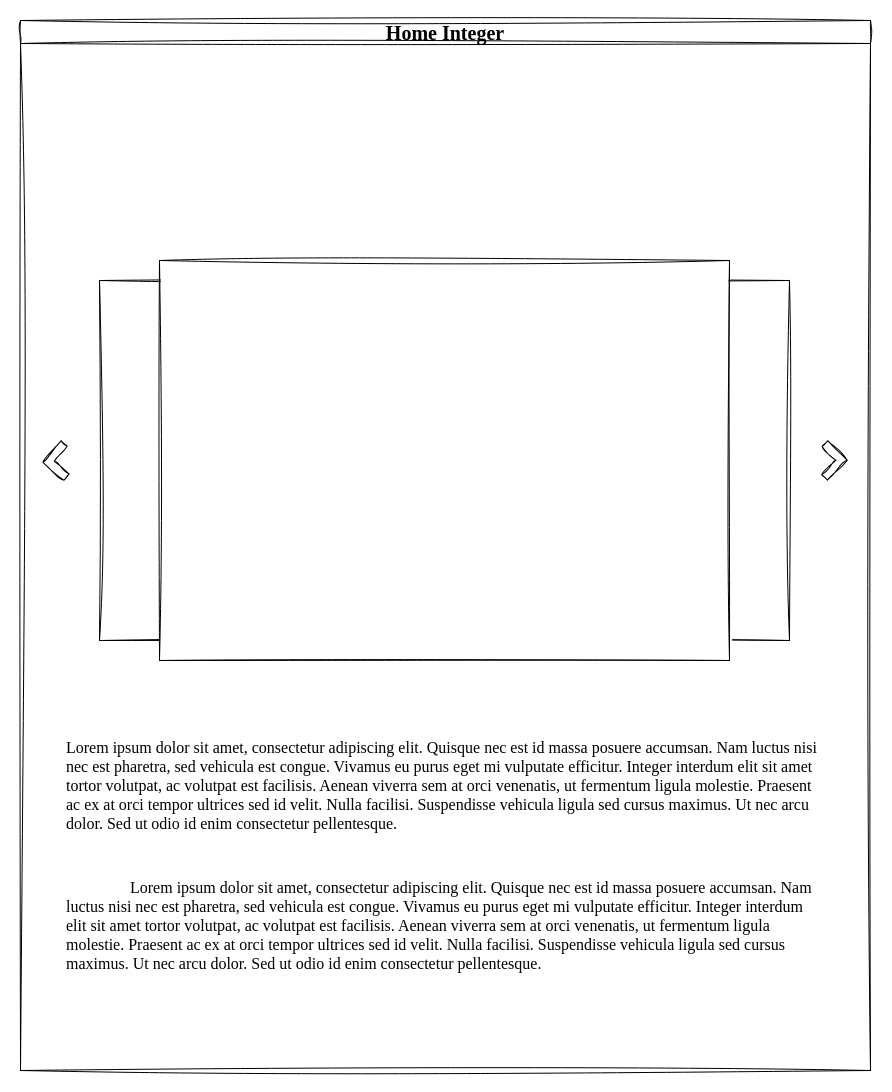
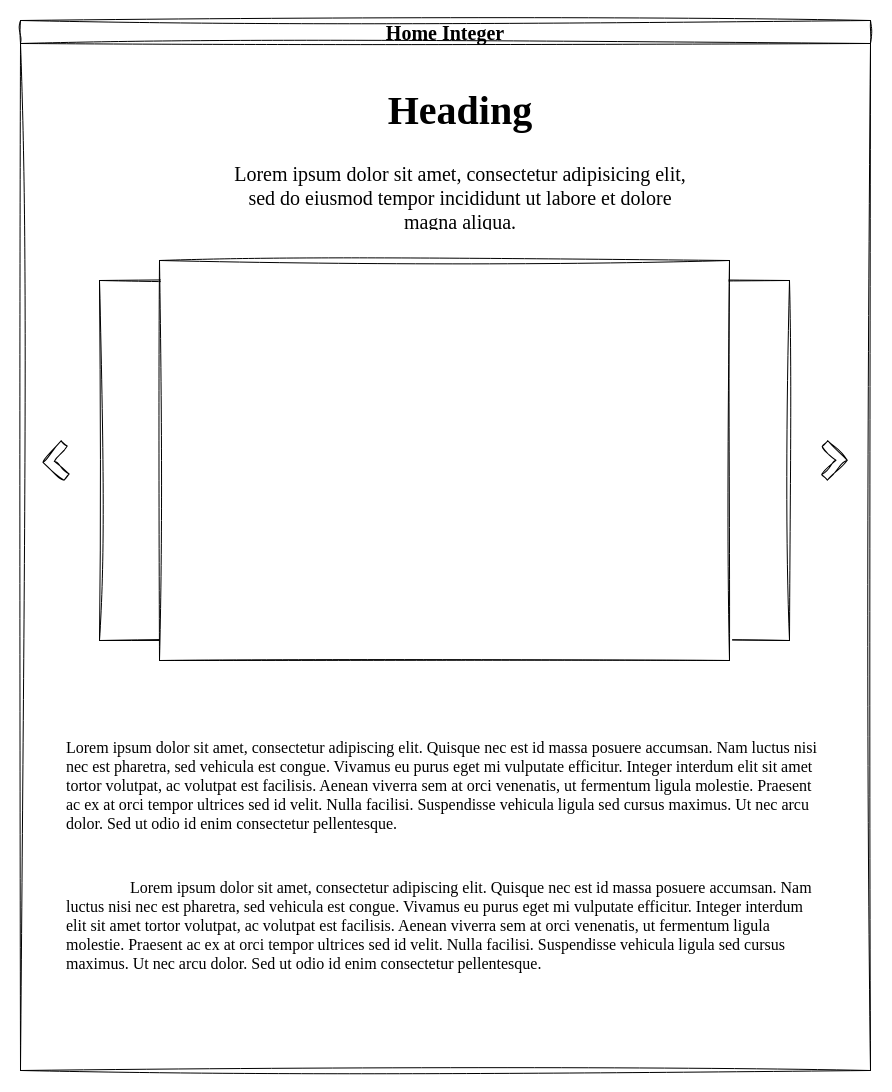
  <mxCell id="0" />
  <mxCell id="1" parent="0" />
  <mxCell id="2" value="Home Integer" style="swimlane;whiteSpace=wrap;html=1;sketch=1;hachureGap=4;jiggle=2;curveFitting=1;fontFamily=Architects Daughter;fontSource=https%3A%2F%2Ffonts.googleapis.com%2Fcss%3Ffamily%3DArchitects%2BDaughter;fontSize=20;" parent="1" vertex="1"><mxGeometry width="850" height="1050" as="geometry" x="20" y="20" /></mxCell>
  <mxCell id="3" value="" style="rounded=0;whiteSpace=wrap;html=1;sketch=1;hachureGap=4;jiggle=2;curveFitting=1;fontFamily=Architects Daughter;fontSource=https%3A%2F%2Ffonts.googleapis.com%2Fcss%3Ffamily%3DArchitects%2BDaughter;fontSize=20;" parent="2" vertex="1"><mxGeometry x="79" y="260" width="690" height="360" as="geometry" /></mxCell>
  <mxCell id="4" value="" style="rounded=0;whiteSpace=wrap;html=1;sketch=1;hachureGap=4;jiggle=2;curveFitting=1;fontFamily=Architects Daughter;fontSource=https%3A%2F%2Ffonts.googleapis.com%2Fcss%3Ffamily%3DArchitects%2BDaughter;fontSize=20;" parent="2" vertex="1"><mxGeometry x="139" y="240" width="570" height="400" as="geometry" /></mxCell>
  <mxCell id="5" value="" style="shape=corner;whiteSpace=wrap;html=1;sketch=1;hachureGap=4;jiggle=2;curveFitting=1;fontFamily=Architects Daughter;fontSource=https%3A%2F%2Ffonts.googleapis.com%2Fcss%3Ffamily%3DArchitects%2BDaughter;fontSize=20;dx=8;dy=8;rotation=-50;" parent="2" vertex="1"><mxGeometry x="28.0" y="426.23" width="28.18" height="27.53" as="geometry" /></mxCell>
  <mxCell id="6" value="" style="shape=corner;whiteSpace=wrap;html=1;sketch=1;hachureGap=4;jiggle=2;curveFitting=1;fontFamily=Architects Daughter;fontSource=https%3A%2F%2Ffonts.googleapis.com%2Fcss%3Ffamily%3DArchitects%2BDaughter;fontSize=20;dx=8;dy=8;rotation=135;" parent="2" vertex="1"><mxGeometry x="793" y="426.23" width="28.18" height="27.53" as="geometry" /></mxCell>
+ <mxCell id="7" value="&lt;h1&gt;Heading&lt;/h1&gt;&lt;p&gt;Lorem ipsum dolor sit amet, consectetur adipisicing elit, sed do eiusmod tempor incididunt ut labore et dolore magna aliqua.&lt;/p&gt;" style="text;html=1;strokeColor=none;fillColor=none;spacing=5;spacingTop=-20;whiteSpace=wrap;overflow=hidden;rounded=0;sketch=1;hachureGap=4;jiggle=2;curveFitting=1;fontFamily=Architects Daughter;fontSource=https%3A%2F%2Ffonts.googleapis.com%2Fcss%3Ffamily%3DArchitects%2BDaughter;fontSize=20;align=center;" parent="2" vertex="1"><mxGeometry x="210" y="50" width="460" height="160" as="geometry" /></mxCell>
  <mxCell id="8" value="Lorem ipsum dolor sit amet, consectetur adipiscing elit. Quisque nec est id massa posuere accumsan. Nam luctus nisi nec est pharetra, sed vehicula est congue. Vivamus eu purus eget mi vulputate efficitur. Integer interdum elit sit amet tortor volutpat, ac volutpat est facilisis. Aenean viverra sem at orci venenatis, ut fermentum ligula molestie. Praesent ac ex at orci tempor ultrices sed id velit. Nulla facilisi. Suspendisse vehicula ligula sed cursus maximus. Ut nec arcu dolor. Sed ut odio id enim consectetur pellentesque." style="text;strokeColor=none;fillColor=none;align=left;verticalAlign=middle;spacingLeft=4;spacingRight=4;overflow=hidden;points=[[0,0.5],[1,0.5]];portConstraint=eastwest;rotatable=0;whiteSpace=wrap;html=1;fontSize=16;sketch=1;hachureGap=4;jiggle=2;curveFitting=1;fontFamily=Architects Daughter;fontSource=https%3A%2F%2Ffonts.googleapis.com%2Fcss%3Ffamily%3DArchitects%2BDaughter;" parent="2" vertex="1"><mxGeometry x="40" y="700" width="770" height="130" as="geometry" /></mxCell>
  <mxCell id="9" value="&lt;span style=&quot;white-space: pre;&quot;&gt;&#09;&lt;/span&gt;&lt;span style=&quot;white-space: pre;&quot;&gt;&#09;&lt;/span&gt;Lorem ipsum dolor sit amet, consectetur adipiscing elit. Quisque nec est id massa posuere accumsan. Nam luctus nisi nec est pharetra, sed vehicula est congue. Vivamus eu purus eget mi vulputate efficitur. Integer interdum elit sit amet tortor volutpat, ac volutpat est facilisis. Aenean viverra sem at orci venenatis, ut fermentum ligula molestie. Praesent ac ex at orci tempor ultrices sed id velit. Nulla facilisi. Suspendisse vehicula ligula sed cursus maximus. Ut nec arcu dolor. Sed ut odio id enim consectetur pellentesque." style="text;strokeColor=none;fillColor=none;align=left;verticalAlign=middle;spacingLeft=4;spacingRight=4;overflow=hidden;points=[[0,0.5],[1,0.5]];portConstraint=eastwest;rotatable=0;whiteSpace=wrap;html=1;fontSize=16;sketch=1;hachureGap=4;jiggle=2;curveFitting=1;fontFamily=Architects Daughter;fontSource=https%3A%2F%2Ffonts.googleapis.com%2Fcss%3Ffamily%3DArchitects%2BDaughter;" parent="2" vertex="1"><mxGeometry x="40" y="840" width="770" height="130" as="geometry" /></mxCell>
